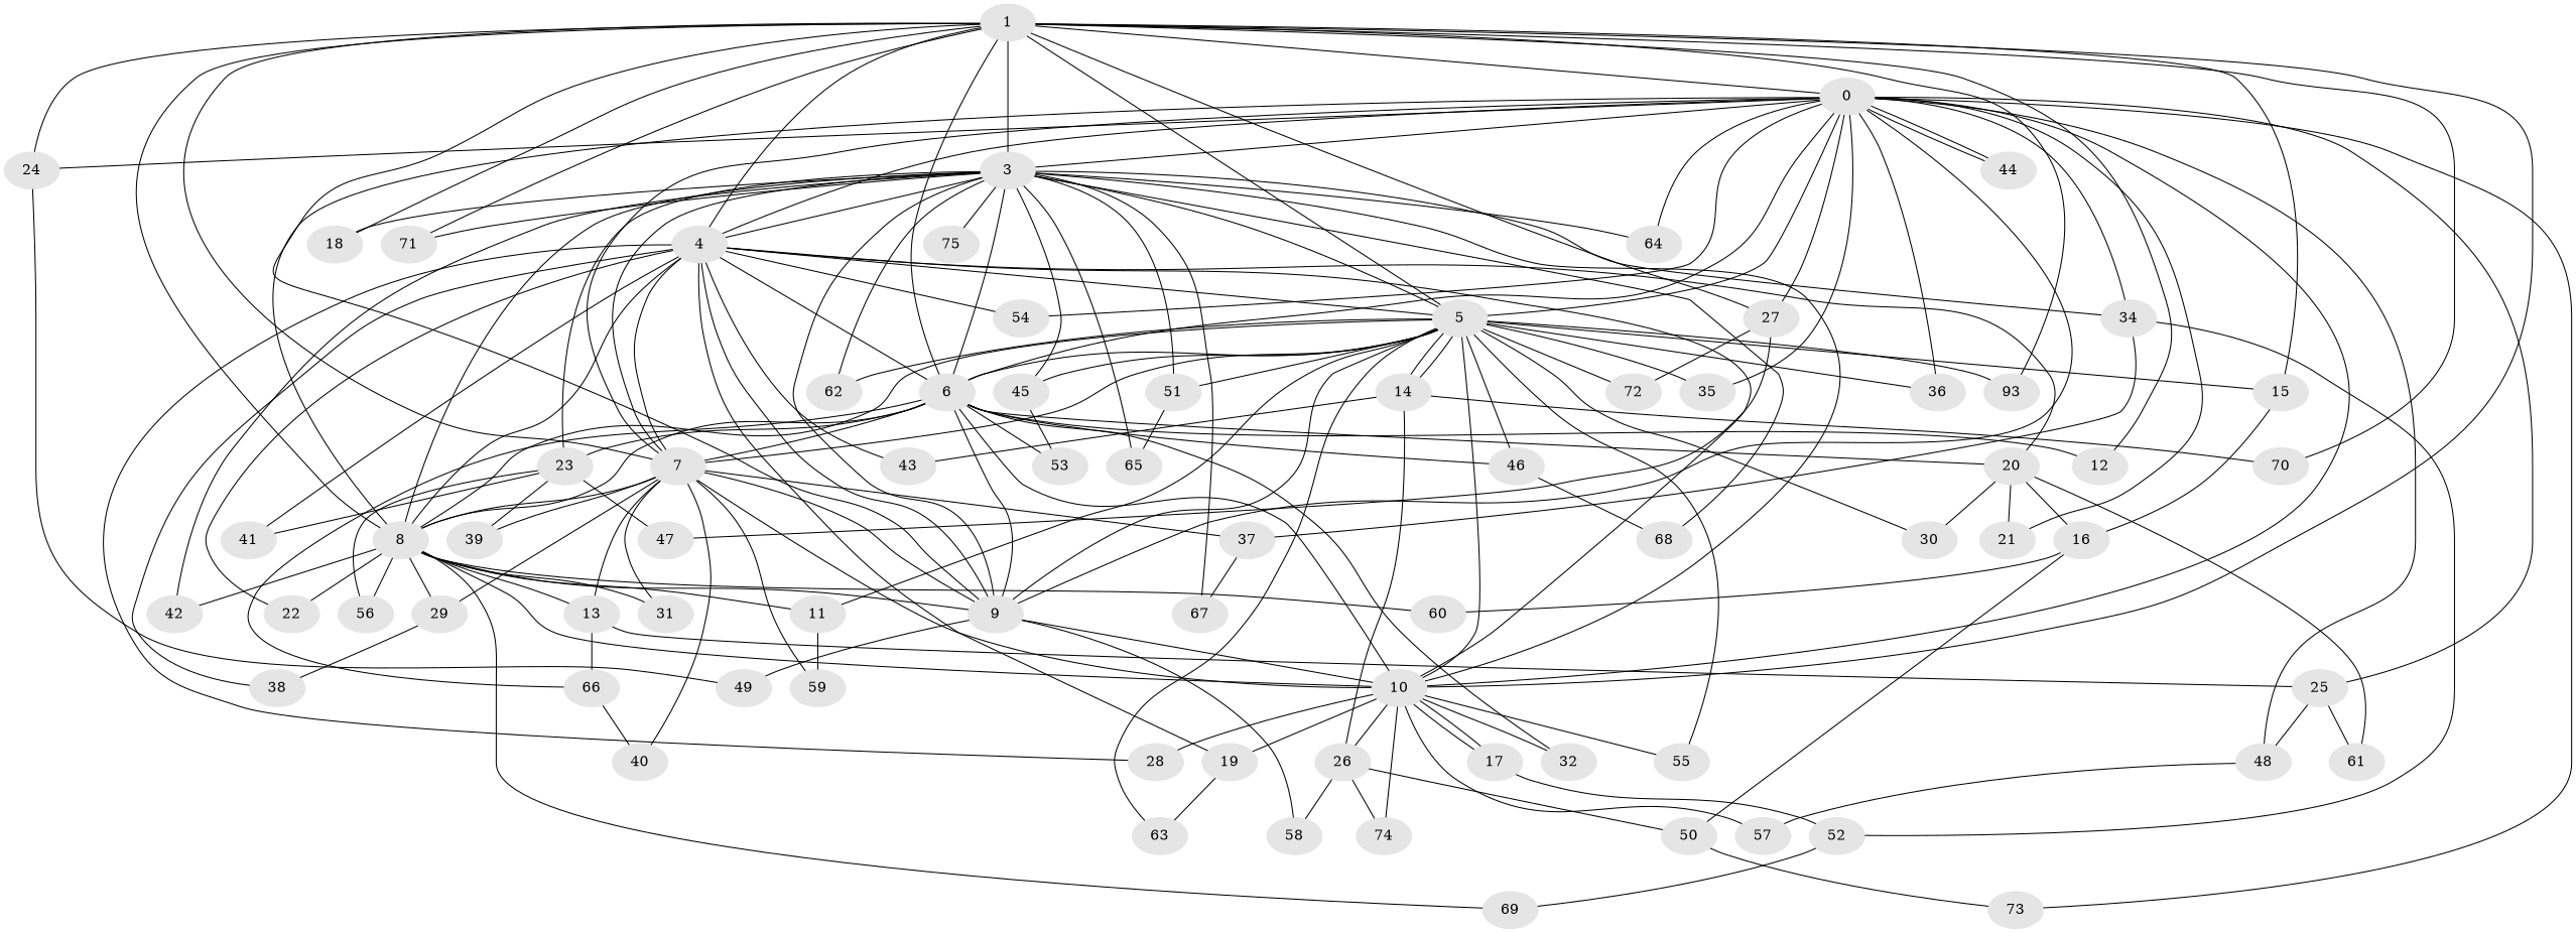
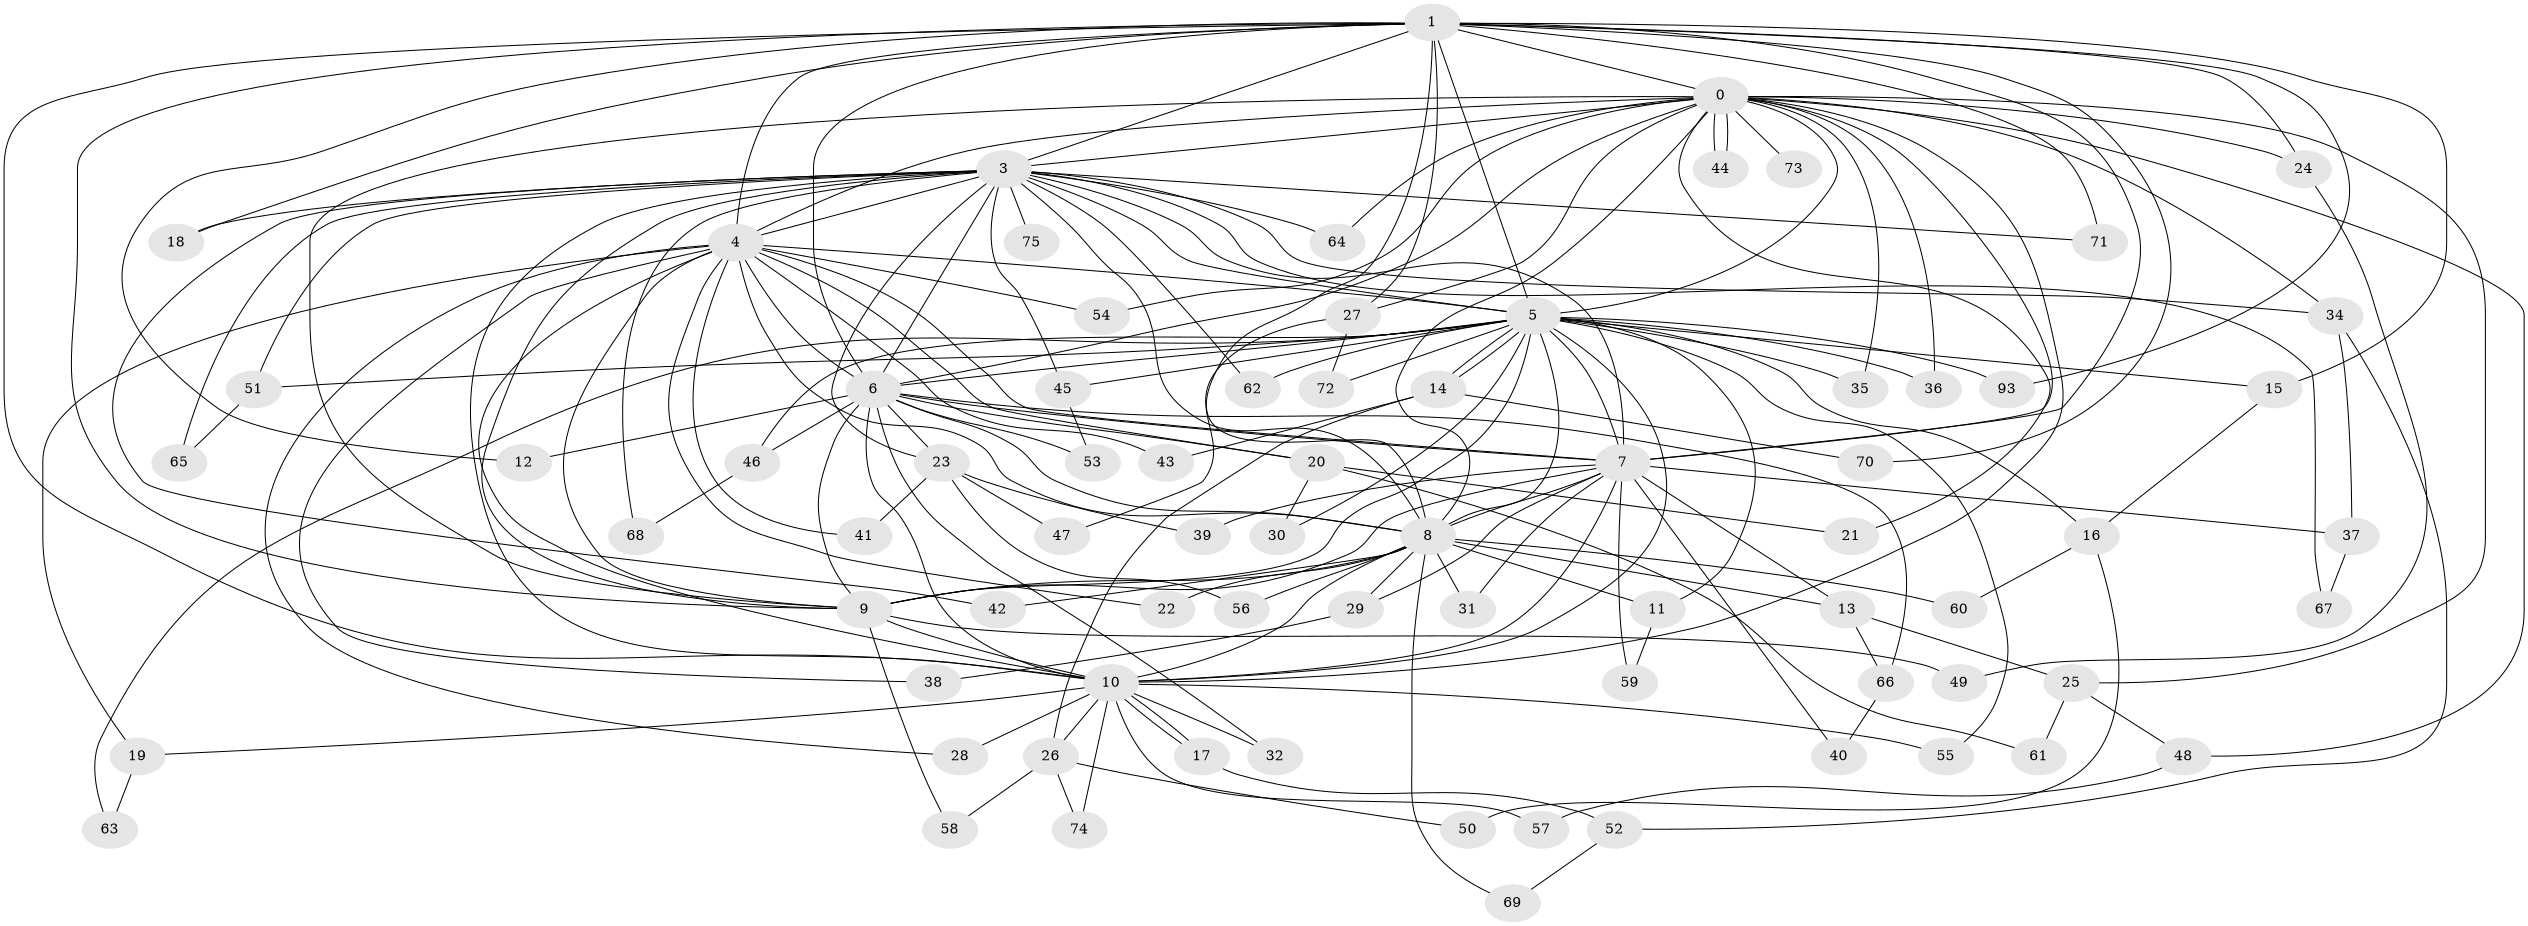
  graph {
    node [color=gray90 style=filled]
    n1 [label=0]
    1
    3
    4
    5
    6
    7
    8
    9
    10
    12
    15
    18
    24
    27
    n16 [label=93]
    70
    71
    21
    25
    34
    35
    36
    44
    48
    54
    64
    73
    23
    42
    45
    51
    62
    65
    67
    68
    75
    19
    20
    22
    28
    38
    41
    43
    11
    14
    16
    30
    46
    55
    63
    72
    32
    53
    66
    13
    29
    31
    37
    39
    40
    59
    56
    60
    69
    49
    58
    17
    26
    57
    74
    47
    61
    52
    50
    n1 -- 3
    n1 -- 4
    n1 -- 5
    n1 -- 6
    n1 -- 7
    n1 -- 8
    n1 -- 9
    n1 -- 10
    n1 -- 24
    n1 -- 27
    n1 -- 21
    n1 -- 25
    n1 -- 34
    n1 -- 35
    n1 -- 36
    n1 -- 44
    n1 -- 44
    n1 -- 48
    n1 -- 54
    n1 -- 64
    n1 -- 73
    1 -- n1
    1 -- 3
    1 -- 4
    1 -- 5
    1 -- 6
    1 -- 7
    1 -- 8
    1 -- 9
    1 -- 10
    1 -- 12
    1 -- 15
    1 -- 18
    1 -- 24
    1 -- 27
    1 -- n16
    1 -- 70
    1 -- 71
    3 -- 4
    3 -- 5
    3 -- 6
    3 -- 7
    3 -- 8
    3 -- 9
    3 -- 10
    3 -- 18
    3 -- 71
    3 -- 34
    3 -- 64
    3 -- 23
    3 -- 42
    3 -- 45
    3 -- 51
    3 -- 62
    3 -- 65
    3 -- 67
    3 -- 68
    3 -- 75
    4 -- 5
    4 -- 6
    4 -- 7
    4 -- 8
    4 -- 9
    4 -- 10
    4 -- 54
    4 -- 19
    4 -- 20
    4 -- 22
    4 -- 28
    4 -- 38
    4 -- 41
    4 -- 43
    5 -- 6
    5 -- 7
    5 -- 8
    5 -- 9
    5 -- 10
    5 -- 15
    5 -- n16
    5 -- 35
    5 -- 36
    5 -- 45
    5 -- 51
    5 -- 62
    5 -- 11
    5 -- 14
    5 -- 14
-   20 -- 16
+   5 -- 16
    5 -- 30
    5 -- 46
    5 -- 55
    5 -- 63
    5 -- 72
    6 -- 7
    6 -- 8
    6 -- 9
    6 -- 10
    6 -- 12
    6 -- 23
    6 -- 20
    6 -- 46
    6 -- 32
    6 -- 53
    6 -- 66
    7 -- 8
    7 -- 9
    7 -- 10
    7 -- 13
    7 -- 29
    7 -- 31
    7 -- 37
    7 -- 39
    7 -- 40
    7 -- 59
    8 -- 9
    8 -- 10
    8 -- 42
    8 -- 22
    8 -- 11
    8 -- 13
    8 -- 29
    8 -- 31
    8 -- 56
    8 -- 60
    8 -- 69
    9 -- 10
    9 -- 49
    9 -- 58
    10 -- 19
    10 -- 28
    10 -- 55
    10 -- 32
    10 -- 17
    10 -- 17
    10 -- 26
    10 -- 57
    10 -- 74
    15 -- 16
    24 -- 49
    27 -- 72
    27 -- 47
    25 -- 48
    25 -- 61
    34 -- 37
    34 -- 52
    48 -- 57
    23 -- 41
    23 -- 39
    23 -- 56
    23 -- 47
    45 -- 53
    51 -- 65
    19 -- 63
    20 -- 21
    20 -- 30
    20 -- 61
    11 -- 59
    14 -- 70
    14 -- 43
    14 -- 26
    16 -- 60
    16 -- 50
    46 -- 68
    66 -- 40
    13 -- 25
    13 -- 66
    29 -- 38
    37 -- 67
    17 -- 52
    26 -- 58
    26 -- 74
    26 -- 50
    52 -- 69
-   50 -- 73
  }
